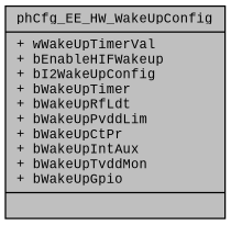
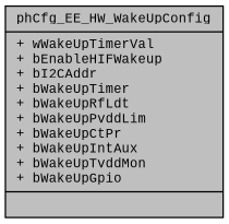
  digraph {
    fontname="Liberation Mono"
-   n1 [color=black fillcolor=grey75 fontcolor=black fontname="Liberation Mono" fontsize=10 height=0.2 label="{phCfg_EE_HW_WakeUpConfig\n|+ wWakeUpTimerVal\l+ bEnableHIFWakeup\l+ bI2WakeUpConfig\l+ bWakeUpTimer\l+ bWakeUpRfLdt\l+ bWakeUpPvddLim\l+ bWakeUpCtPr\l+ bWakeUpIntAux\l+ bWakeUpTvddMon\l+ bWakeUpGpio\l|}" shape=record style=filled width=0.4]
+   n1 [color=black fillcolor=grey75 fontcolor=black fontname="Liberation Mono" fontsize=10 height=0.2 label="{phCfg_EE_HW_WakeUpConfig\n|+ wWakeUpTimerVal\l+ bEnableHIFWakeup\l+ bI2CAddr\l+ bWakeUpTimer\l+ bWakeUpRfLdt\l+ bWakeUpPvddLim\l+ bWakeUpCtPr\l+ bWakeUpIntAux\l+ bWakeUpTvddMon\l+ bWakeUpGpio\l|}" shape=record style=filled width=0.4]
  }
